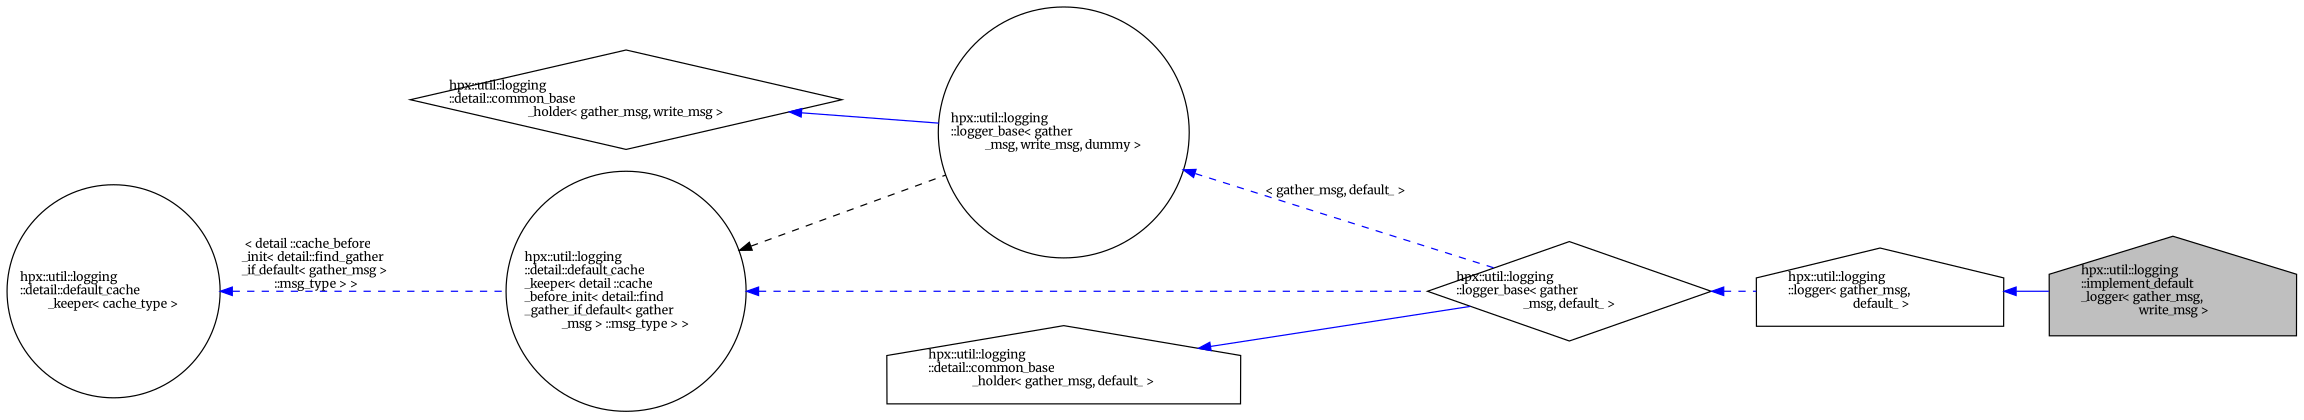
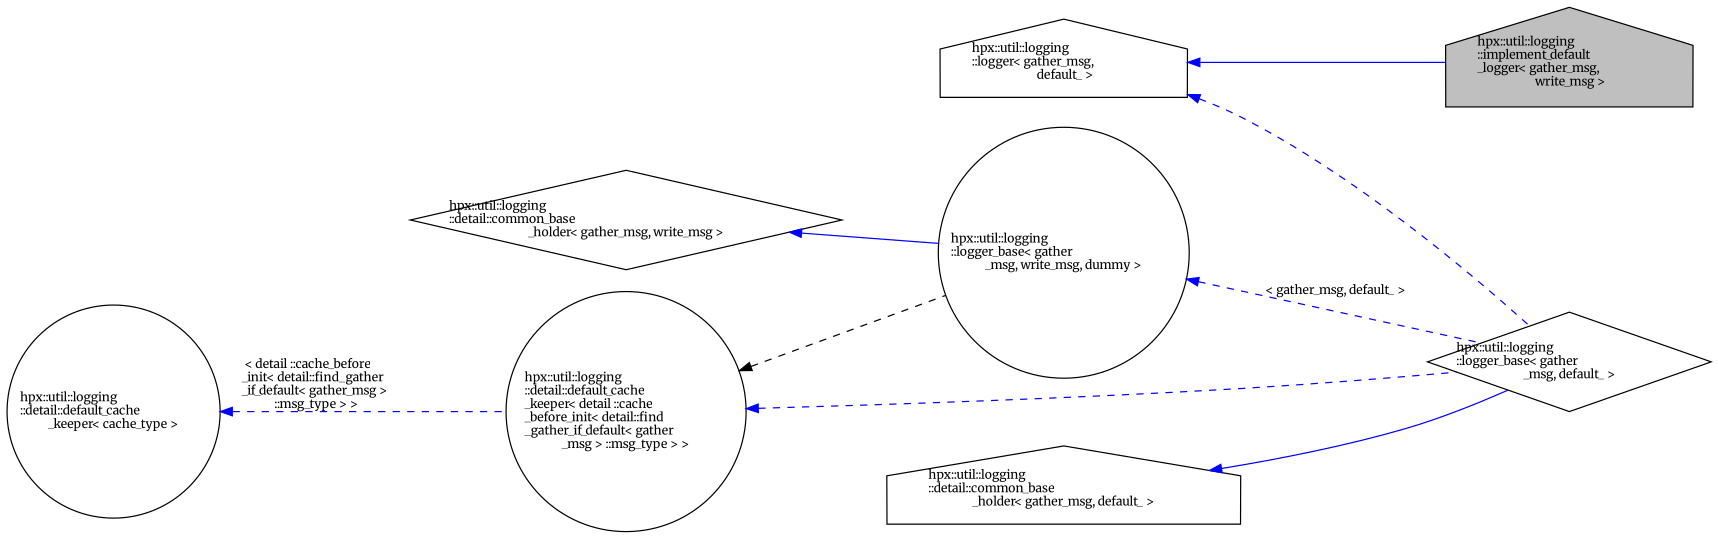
  digraph {
    rankdir=LR
    fontname=Merriweather
    node [color=black fillcolor=white fontname=Merriweather fontsize=10 shape=house style=filled]
    edge [color=blue dir=back fontname=Merriweather fontsize=10 labelfontname=Helvetica labelfontsize=10 style=dashed]
    n1 [fillcolor=grey75 fontcolor=black height=0.2 label="hpx::util::logging\l::implement_default\l_logger\< gather_msg,\l write_msg \>" width=0.4]
    n2 [height=0.2 label="hpx::util::logging\l::logger\< gather_msg,\l default_ \>" width=0.4]
    n3 [height=0.2 label="hpx::util::logging\l::logger_base\< gather\l_msg, default_ \>" shape=diamond width=0.4]
    n4 [height=0.2 label="hpx::util::logging\l::detail::default_cache\l_keeper\< detail ::cache\l_before_init\< detail::find\l_gather_if_default\< gather\l_msg \> ::msg_type \> \>" shape=circle width=0.4]
    n5 [height=0.2 label="hpx::util::logging\l::logger_base\< gather\l_msg, write_msg, dummy \>" shape=circle width=0.4]
    n6 [height=0.2 label="hpx::util::logging\l::detail::default_cache\l_keeper\< cache_type \>" shape=circle width=0.4]
    n7 [height=0.2 label="hpx::util::logging\l::detail::common_base\l_holder\< gather_msg, default_ \>" width=0.4]
    n8 [height=0.2 label="hpx::util::logging\l::detail::common_base\l_holder\< gather_msg, write_msg \>" shape=diamond width=0.4]
    n2 -> n1 [style=solid]
-   n3 -> n2
+   n2 -> n3
    n4 -> n3
    n4 -> n5 [color=black]
    n5 -> n3 [label=" \< gather_msg, default_ \>"]
    n6 -> n4 [label=" \< detail ::cache_before\l_init\< detail::find_gather\l_if_default\< gather_msg \>\l ::msg_type \> \>"]
    n7 -> n3 [style=solid]
    n8 -> n5 [style=solid]
  }
